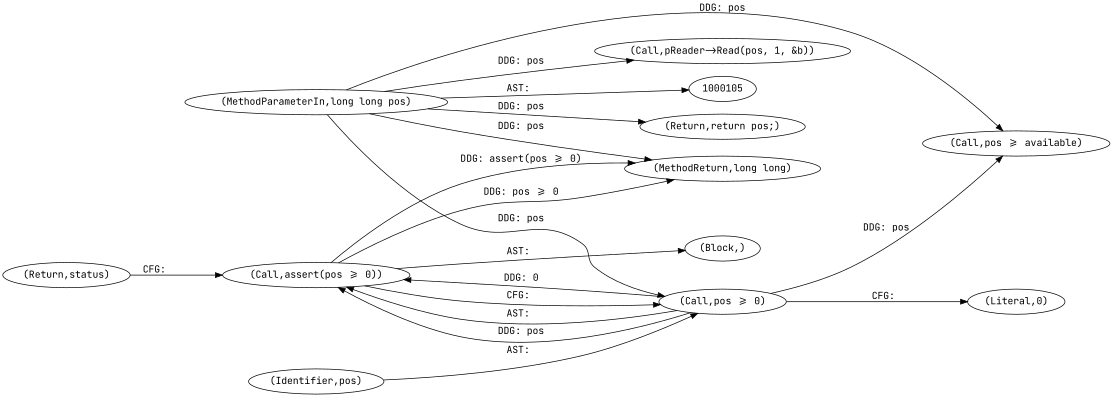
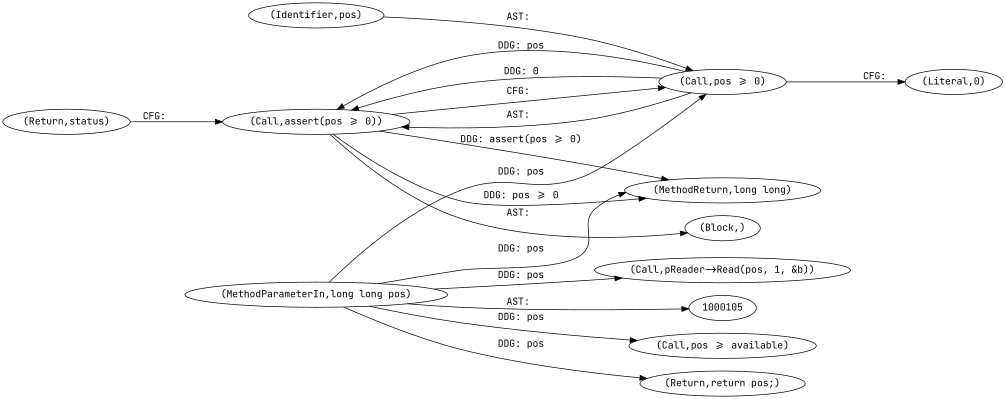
  digraph {
    fontname="JetBrains Mono"
    rankdir=LR
    node [fontname="JetBrains Mono"]
    edge [fontname="JetBrains Mono"]
    n1 [label="(Call,assert(pos >= 0))"]
    n2 [label="(Call,pos >= 0)"]
    n3 [label="(Block,)"]
    n4 [label="(MethodReturn,long long)"]
    n5 [label="(Call,pos >= available)"]
    n6 [label="(Literal,0)"]
    n7 [label="(MethodParameterIn,long long pos)"]
    n8 [label="(Return,return pos;)"]
    n9 [label="(Call,pReader->Read(pos, 1, &b))"]
    1000105
    n11 [label="(Return,status)"]
    n12 [label="(Identifier,pos)"]
    n1 -> n2 [label="CFG: "]
    n1 -> n3 [label="AST: "]
    n1 -> n4 [label="DDG: assert(pos >= 0)"]
    n1 -> n4 [label="DDG: pos >= 0"]
    n2 -> n1 [label="AST: "]
    n2 -> n1 [label="DDG: pos"]
    n2 -> n1 [label="DDG: 0"]
-   n2 -> n5 [label="DDG: pos"]
    n2 -> n6 [label="CFG: "]
    n7 -> n2 [label="DDG: pos"]
    n7 -> n4 [label="DDG: pos"]
    n7 -> n5 [label="DDG: pos"]
    n7 -> n8 [label="DDG: pos"]
    n7 -> n9 [label="DDG: pos"]
    n7 -> 1000105 [label="AST: "]
    n11 -> n1 [label="CFG: "]
    n12 -> n2 [label="AST: "]
  }
